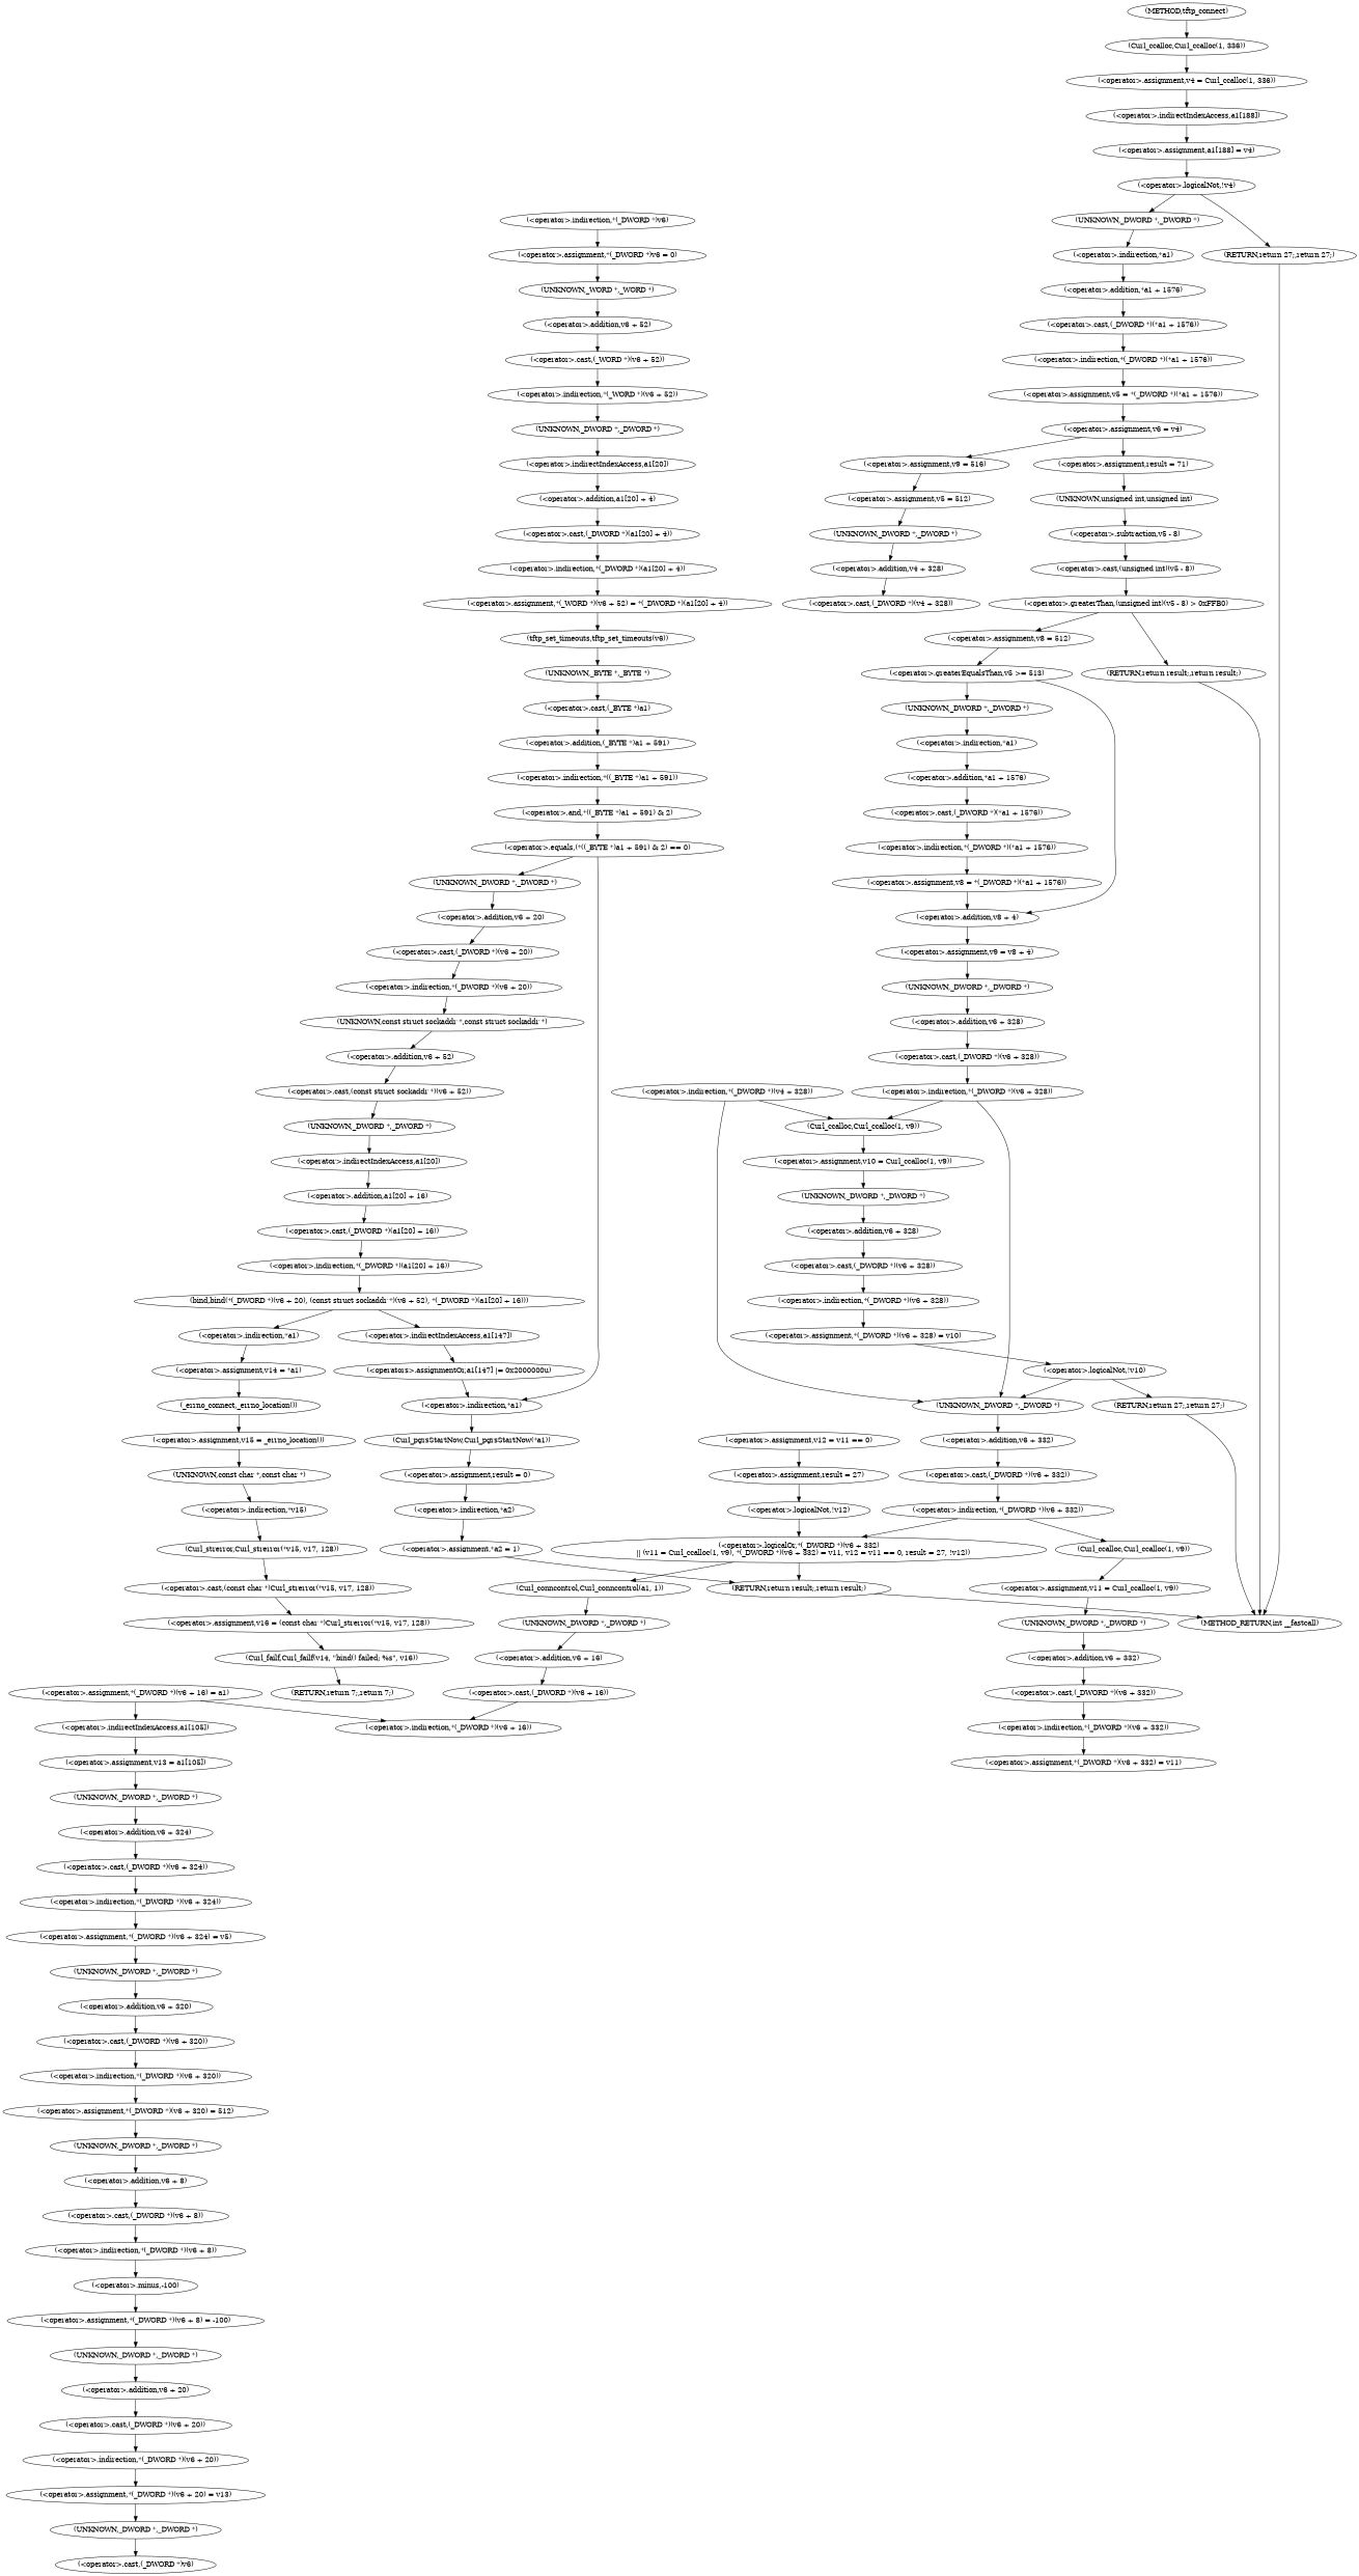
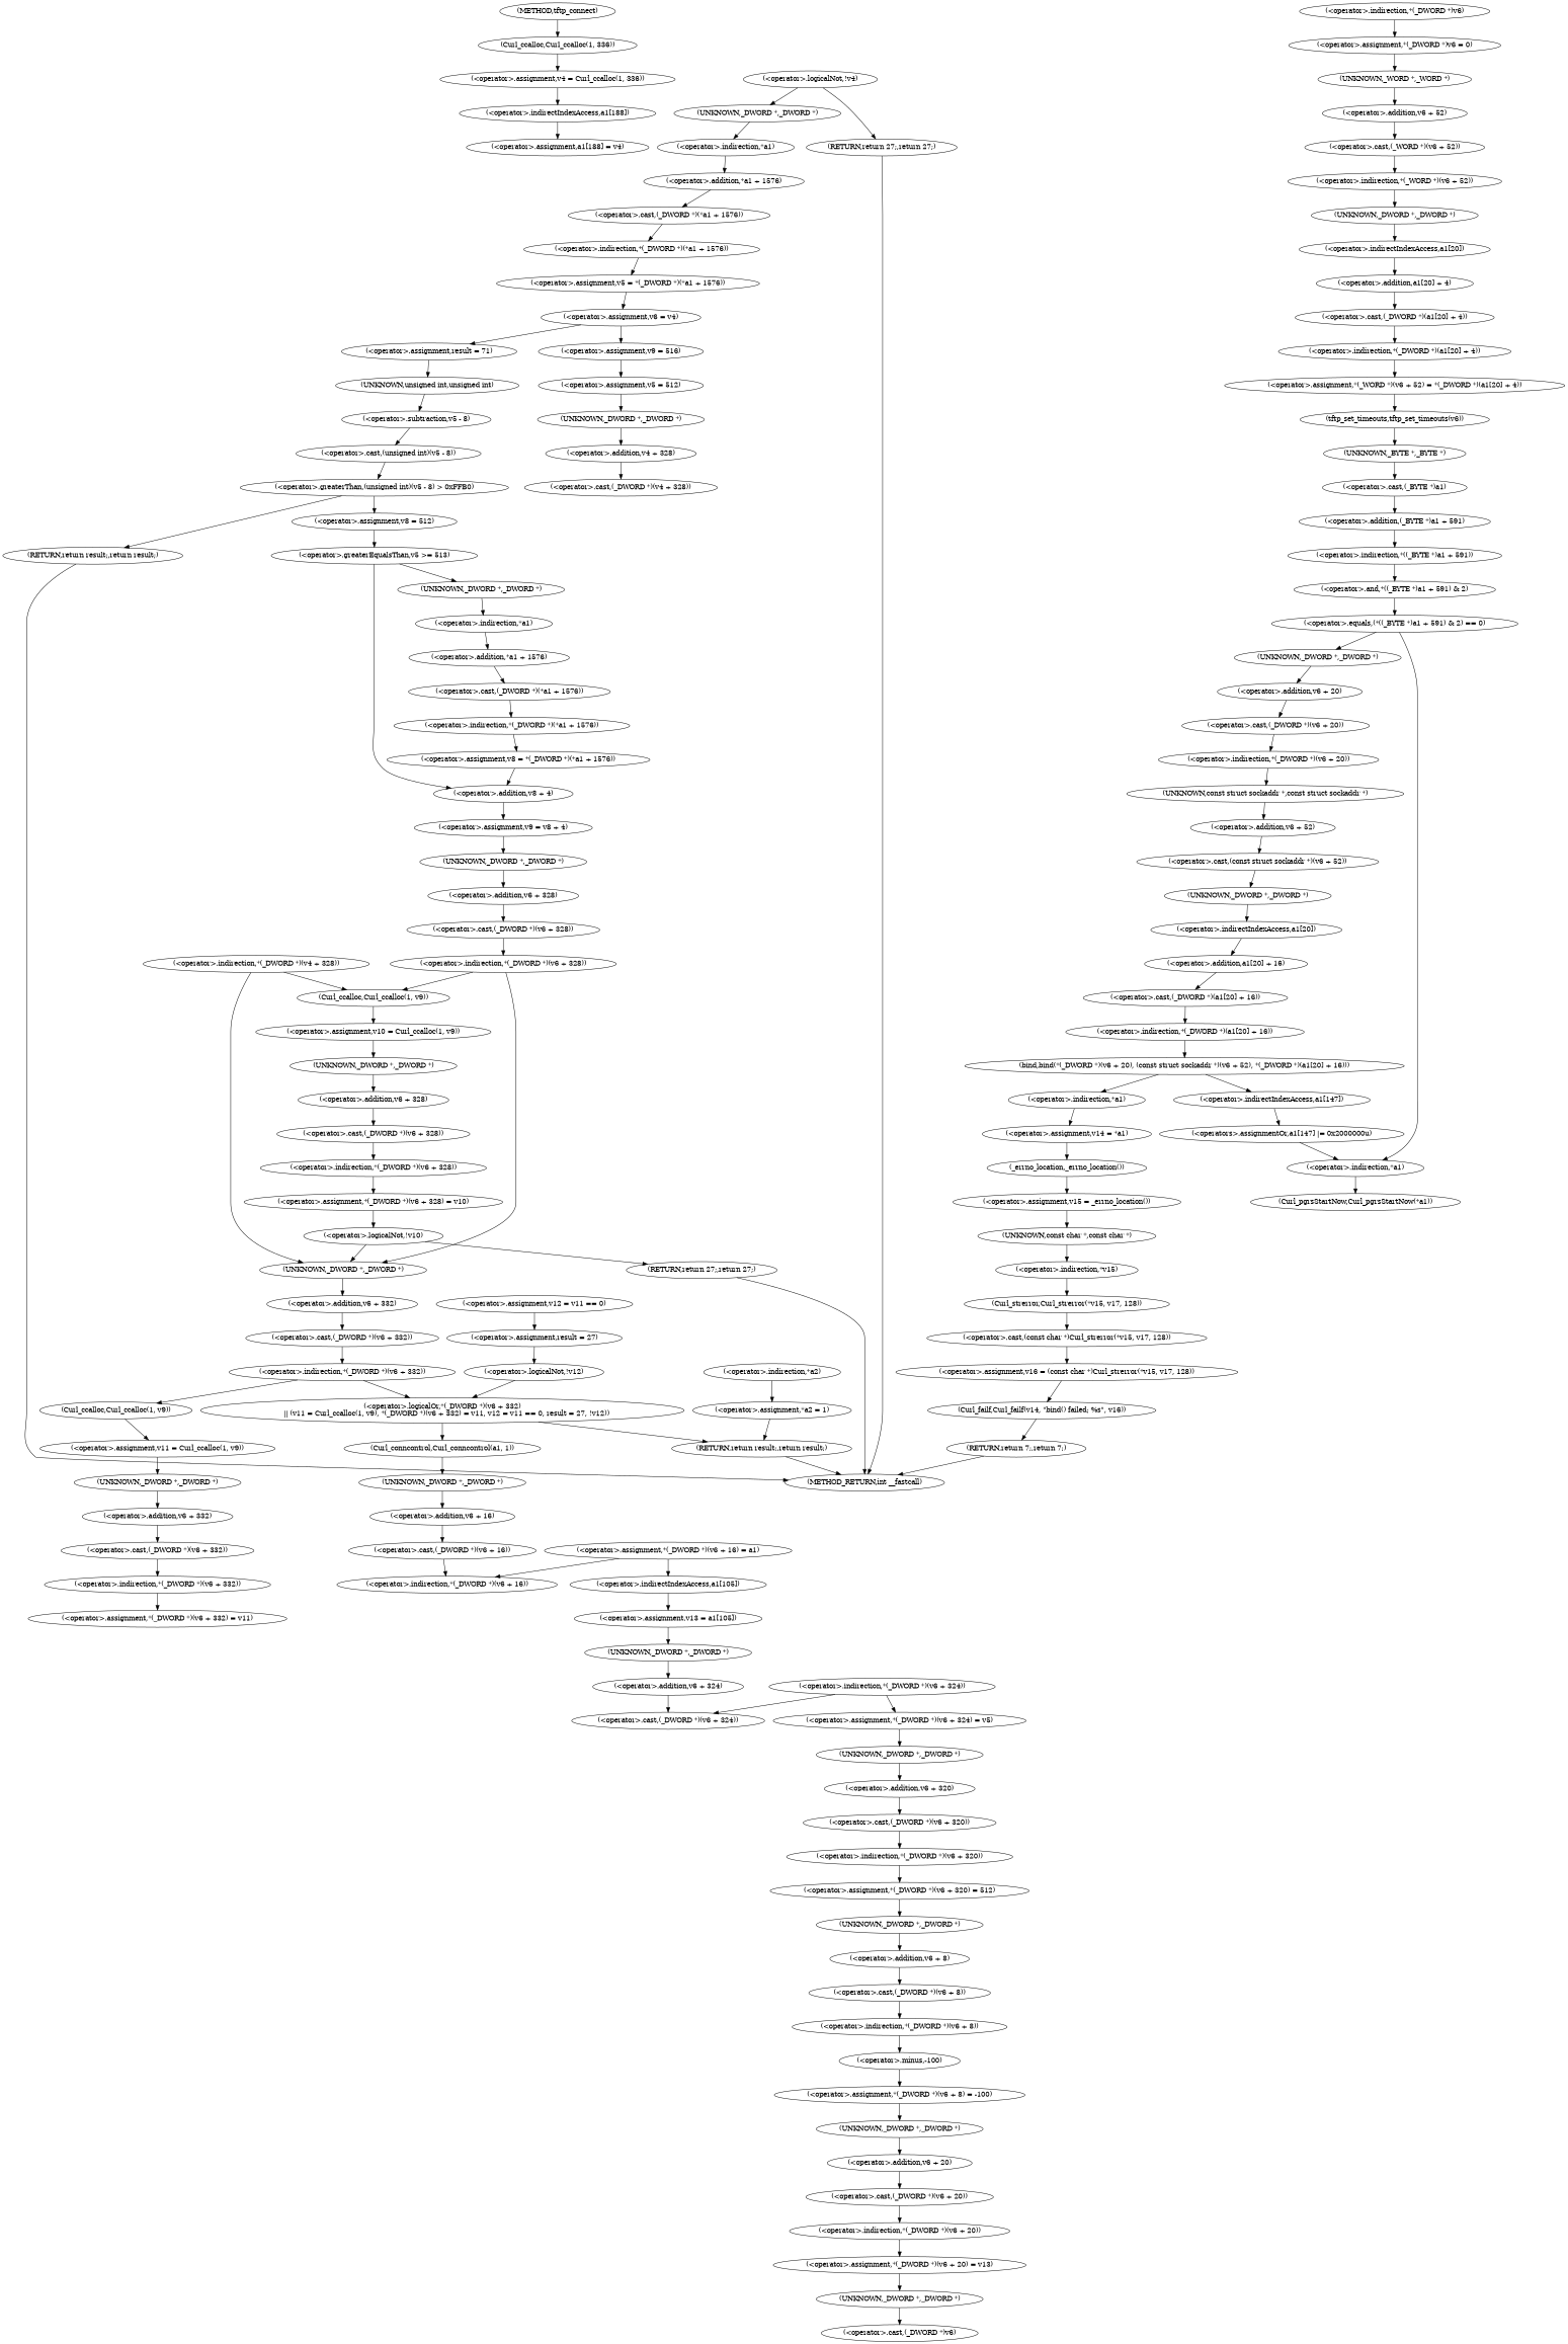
  digraph {
    n1 [label="(<operator>.assignment,v4 = Curl_ccalloc(1, 336))"]
    n2 [label="(<operator>.indirectIndexAccess,a1[188])"]
    n3 [label="(<operator>.assignment,a1[188] = v4)"]
    n4 [label="(Curl_ccalloc,Curl_ccalloc(1, 336))"]
    n5 [label="(<operator>.logicalNot,!v4)"]
    n6 [label="(RETURN,return 27;,return 27;)"]
    n7 [label="(UNKNOWN,_DWORD *,_DWORD *)"]
    n8 [label="(METHOD_RETURN,int __fastcall)"]
    n9 [label="(<operator>.indirection,*a1)"]
    n10 [label="(<operator>.assignment,v5 = *(_DWORD *)(*a1 + 1576))"]
    n11 [label="(<operator>.assignment,v6 = v4)"]
    n12 [label="(<operator>.assignment,result = 71)"]
    n13 [label="(<operator>.assignment,v9 = 516)"]
    n14 [label="(<operator>.indirection,*(_DWORD *)(*a1 + 1576))"]
    n15 [label="(<operator>.cast,(_DWORD *)(*a1 + 1576))"]
    n16 [label="(<operator>.addition,*a1 + 1576)"]
    n17 [label="(UNKNOWN,unsigned int,unsigned int)"]
    n18 [label="(<operator>.assignment,v5 = 512)"]
    n19 [label="(<operator>.subtraction,v5 - 8)"]
    n20 [label="(<operator>.greaterThan,(unsigned int)(v5 - 8) > 0xFFB0)"]
    n21 [label="(RETURN,return result;,return result;)"]
    n22 [label="(<operator>.assignment,v8 = 512)"]
    n23 [label="(<operator>.greaterEqualsThan,v5 >= 513)"]
    n24 [label="(<operator>.cast,(unsigned int)(v5 - 8))"]
    n25 [label="(UNKNOWN,_DWORD *,_DWORD *)"]
    n26 [label="(<operator>.addition,v8 + 4)"]
    n27 [label="(<operator>.indirection,*a1)"]
    n28 [label="(<operator>.assignment,v9 = v8 + 4)"]
    n29 [label="(<operator>.assignment,v8 = *(_DWORD *)(*a1 + 1576))"]
    n30 [label="(<operator>.indirection,*(_DWORD *)(*a1 + 1576))"]
    n31 [label="(<operator>.cast,(_DWORD *)(*a1 + 1576))"]
    n32 [label="(<operator>.addition,*a1 + 1576)"]
    n33 [label="(UNKNOWN,_DWORD *,_DWORD *)"]
    n34 [label="(<operator>.addition,v6 + 328)"]
    n35 [label="(<operator>.indirection,*(_DWORD *)(v6 + 328))"]
    n36 [label="(Curl_ccalloc,Curl_ccalloc(1, v9))"]
    n37 [label="(UNKNOWN,_DWORD *,_DWORD *)"]
    n38 [label="(<operator>.assignment,v10 = Curl_ccalloc(1, v9))"]
    n39 [label="(<operator>.addition,v6 + 332)"]
    n40 [label="(<operator>.cast,(_DWORD *)(v6 + 328))"]
    n41 [label="(UNKNOWN,_DWORD *,_DWORD *)"]
    n42 [label="(<operator>.addition,v4 + 328)"]
    n43 [label="(<operator>.indirection,*(_DWORD *)(v4 + 328))"]
    n44 [label="(<operator>.cast,(_DWORD *)(v4 + 328))"]
    n45 [label="(UNKNOWN,_DWORD *,_DWORD *)"]
    n46 [label="(<operator>.addition,v6 + 328)"]
    n47 [label="(<operator>.assignment,*(_DWORD *)(v6 + 328) = v10)"]
    n48 [label="(<operator>.logicalNot,!v10)"]
    n49 [label="(RETURN,return 27;,return 27;)"]
    n50 [label="(<operator>.indirection,*(_DWORD *)(v6 + 328))"]
    n51 [label="(<operator>.cast,(_DWORD *)(v6 + 328))"]
    n52 [label="(<operator>.logicalOr,*(_DWORD *)(v6 + 332)\n    || (v11 = Curl_ccalloc(1, v9), *(_DWORD *)(v6 + 332) = v11, v12 = v11 == 0, result = 27, !v12))"]
    n53 [label="(Curl_conncontrol,Curl_conncontrol(a1, 1))"]
    n54 [label="(RETURN,return result;,return result;)"]
    n55 [label="(UNKNOWN,_DWORD *,_DWORD *)"]
    n56 [label="(<operator>.indirection,*(_DWORD *)(v6 + 332))"]
    n57 [label="(Curl_ccalloc,Curl_ccalloc(1, v9))"]
    n58 [label="(<operator>.assignment,v11 = Curl_ccalloc(1, v9))"]
    n59 [label="(<operator>.cast,(_DWORD *)(v6 + 332))"]
    n60 [label="(UNKNOWN,_DWORD *,_DWORD *)"]
    n61 [label="(<operator>.addition,v6 + 332)"]
    n62 [label="(<operator>.assignment,*(_DWORD *)(v6 + 332) = v11)"]
    n63 [label="(<operator>.indirection,*(_DWORD *)(v6 + 332))"]
    n64 [label="(<operator>.cast,(_DWORD *)(v6 + 332))"]
    n65 [label="(<operator>.assignment,v12 = v11 == 0)"]
    n66 [label="(<operator>.assignment,result = 27)"]
    n67 [label="(<operator>.logicalNot,!v12)"]
    n68 [label="(<operator>.addition,v6 + 16)"]
    n69 [label="(<operator>.assignment,*(_DWORD *)(v6 + 16) = a1)"]
    n70 [label="(<operator>.indirectIndexAccess,a1[105])"]
    n71 [label="(<operator>.indirection,*(_DWORD *)(v6 + 16))"]
    n72 [label="(<operator>.assignment,v13 = a1[105])"]
    n73 [label="(<operator>.cast,(_DWORD *)(v6 + 16))"]
    n74 [label="(UNKNOWN,_DWORD *,_DWORD *)"]
    n75 [label="(<operator>.addition,v6 + 324)"]
    n76 [label="(<operator>.assignment,*(_DWORD *)(v6 + 324) = v5)"]
    n77 [label="(UNKNOWN,_DWORD *,_DWORD *)"]
    n78 [label="(<operator>.addition,v6 + 320)"]
    n79 [label="(<operator>.indirection,*(_DWORD *)(v6 + 324))"]
    n80 [label="(<operator>.cast,(_DWORD *)(v6 + 324))"]
    n81 [label="(<operator>.assignment,*(_DWORD *)(v6 + 320) = 512)"]
    n82 [label="(UNKNOWN,_DWORD *,_DWORD *)"]
    n83 [label="(<operator>.addition,v6 + 8)"]
    n84 [label="(<operator>.indirection,*(_DWORD *)(v6 + 320))"]
    n85 [label="(<operator>.cast,(_DWORD *)(v6 + 320))"]
    n86 [label="(<operator>.assignment,*(_DWORD *)(v6 + 8) = -100)"]
    n87 [label="(UNKNOWN,_DWORD *,_DWORD *)"]
    n88 [label="(<operator>.addition,v6 + 20)"]
    n89 [label="(<operator>.indirection,*(_DWORD *)(v6 + 8))"]
    n90 [label="(<operator>.minus,-100)"]
    n91 [label="(<operator>.cast,(_DWORD *)(v6 + 8))"]
    n92 [label="(<operator>.assignment,*(_DWORD *)(v6 + 20) = v13)"]
    n93 [label="(UNKNOWN,_DWORD *,_DWORD *)"]
    n94 [label="(<operator>.cast,(_DWORD *)v6)"]
    n95 [label="(<operator>.indirection,*(_DWORD *)(v6 + 20))"]
    n96 [label="(<operator>.cast,(_DWORD *)(v6 + 20))"]
    n97 [label="(<operator>.assignment,*(_DWORD *)v6 = 0)"]
    n98 [label="(UNKNOWN,_WORD *,_WORD *)"]
    n99 [label="(<operator>.addition,v6 + 52)"]
    n100 [label="(<operator>.indirection,*(_DWORD *)v6)"]
    n101 [label="(<operator>.assignment,*(_WORD *)(v6 + 52) = *(_DWORD *)(a1[20] + 4))"]
    n102 [label="(tftp_set_timeouts,tftp_set_timeouts(v6))"]
    n103 [label="(UNKNOWN,_BYTE *,_BYTE *)"]
    n104 [label="(<operator>.indirection,*(_WORD *)(v6 + 52))"]
    n105 [label="(UNKNOWN,_DWORD *,_DWORD *)"]
    n106 [label="(<operator>.indirectIndexAccess,a1[20])"]
    n107 [label="(<operator>.cast,(_WORD *)(v6 + 52))"]
    n108 [label="(<operator>.indirection,*(_DWORD *)(a1[20] + 4))"]
    n109 [label="(<operator>.cast,(_DWORD *)(a1[20] + 4))"]
    n110 [label="(<operator>.addition,a1[20] + 4)"]
    n111 [label="(<operator>.cast,(_BYTE *)a1)"]
    n112 [label="(<operator>.equals,(*((_BYTE *)a1 + 591) & 2) == 0)"]
    n113 [label="(UNKNOWN,_DWORD *,_DWORD *)"]
    n114 [label="(<operator>.indirection,*a1)"]
    n115 [label="(<operator>.addition,v6 + 20)"]
    n116 [label="(Curl_pgrsStartNow,Curl_pgrsStartNow(*a1))"]
    n117 [label="(<operator>.and,*((_BYTE *)a1 + 591) & 2)"]
    n118 [label="(<operator>.indirection,*((_BYTE *)a1 + 591))"]
    n119 [label="(<operator>.addition,(_BYTE *)a1 + 591)"]
    n120 [label="(bind,bind(*(_DWORD *)(v6 + 20), (const struct sockaddr *)(v6 + 52), *(_DWORD *)(a1[20] + 16)))"]
    n121 [label="(<operator>.indirection,*a1)"]
    n122 [label="(<operator>.indirectIndexAccess,a1[147])"]
    n123 [label="(<operator>.assignment,v14 = *a1)"]
    n124 [label="(<operators>.assignmentOr,a1[147] |= 0x2000000u)"]
    n125 [label="(<operator>.indirection,*(_DWORD *)(v6 + 20))"]
    n126 [label="(UNKNOWN,const struct sockaddr *,const struct sockaddr *)"]
    n127 [label="(<operator>.addition,v6 + 52)"]
    n128 [label="(<operator>.cast,(_DWORD *)(v6 + 20))"]
    n129 [label="(<operator>.cast,(const struct sockaddr *)(v6 + 52))"]
    n130 [label="(UNKNOWN,_DWORD *,_DWORD *)"]
    n131 [label="(<operator>.indirectIndexAccess,a1[20])"]
    n132 [label="(<operator>.indirection,*(_DWORD *)(a1[20] + 16))"]
    n133 [label="(<operator>.cast,(_DWORD *)(a1[20] + 16))"]
    n134 [label="(<operator>.addition,a1[20] + 16)"]
-   n135 [label="(_errno_connect,_errno_location())"]
+   n135 [label="(_errno_location,_errno_location())"]
    n136 [label="(<operator>.assignment,v15 = _errno_location())"]
    n137 [label="(UNKNOWN,const char *,const char *)"]
    n138 [label="(<operator>.indirection,*v15)"]
    n139 [label="(<operator>.assignment,v16 = (const char *)Curl_strerror(*v15, v17, 128))"]
    n140 [label="(Curl_failf,Curl_failf(v14, \"bind() failed; %s\", v16))"]
    n141 [label="(RETURN,return 7;,return 7;)"]
    n142 [label="(<operator>.cast,(const char *)Curl_strerror(*v15, v17, 128))"]
    n143 [label="(Curl_strerror,Curl_strerror(*v15, v17, 128))"]
-   n144 [label="(<operator>.assignment,result = 0)"]
    n145 [label="(<operator>.indirection,*a2)"]
    n146 [label="(<operator>.assignment,*a2 = 1)"]
    n147 [label="(METHOD,tftp_connect)"]
    n1 -> n2
    n2 -> n3
-   n3 -> n5
    n4 -> n1
    n5 -> n6
    n5 -> n7
    n6 -> n8
    n7 -> n9
    n9 -> n16
    n10 -> n11
    n11 -> n12
    n11 -> n13
    n12 -> n17
    n13 -> n18
    n14 -> n10
    n15 -> n14
    n16 -> n15
    n17 -> n19
    n18 -> n41
    n19 -> n24
    n20 -> n21
    n20 -> n22
    n21 -> n8
    n22 -> n23
    n23 -> n25
    n23 -> n26
    n24 -> n20
    n25 -> n27
    n26 -> n28
    n27 -> n32
    n28 -> n33
    n29 -> n26
    n30 -> n29
    n31 -> n30
    n32 -> n31
    n33 -> n34
    n34 -> n40
    n35 -> n36
    n35 -> n37
    n36 -> n38
    n37 -> n39
    n38 -> n45
    n39 -> n59
    n40 -> n35
    n41 -> n42
    n42 -> n44
    n43 -> n36
    n43 -> n37
    n45 -> n46
    n46 -> n51
    n47 -> n48
    n48 -> n37
    n48 -> n49
    n49 -> n8
    n50 -> n47
    n51 -> n50
    n52 -> n53
    n52 -> n54
    n53 -> n55
    n54 -> n8
    n55 -> n68
    n56 -> n52
    n56 -> n57
    n57 -> n58
    n58 -> n60
    n59 -> n56
    n60 -> n61
    n61 -> n64
    n63 -> n62
    n64 -> n63
    n65 -> n66
    n66 -> n67
    n67 -> n52
    n68 -> n73
    n69 -> n70
    n69 -> n71
    n70 -> n72
    n72 -> n74
    n73 -> n71
    n74 -> n75
    n75 -> n80
    n76 -> n77
    n77 -> n78
    n78 -> n85
    n79 -> n76
-   n80 -> n79
+   n79 -> n80
    n81 -> n82
    n82 -> n83
    n83 -> n91
    n84 -> n81
    n85 -> n84
    n86 -> n87
    n87 -> n88
    n88 -> n96
    n89 -> n90
    n90 -> n86
    n91 -> n89
    n92 -> n93
    n93 -> n94
    n95 -> n92
    n96 -> n95
    n97 -> n98
    n98 -> n99
    n99 -> n107
    n100 -> n97
    n101 -> n102
    n102 -> n103
    n103 -> n111
    n104 -> n105
    n105 -> n106
    n106 -> n110
    n107 -> n104
    n108 -> n101
    n109 -> n108
    n110 -> n109
    n111 -> n119
    n112 -> n113
    n112 -> n114
    n113 -> n115
    n114 -> n116
    n115 -> n128
-   n116 -> n144
    n117 -> n112
    n118 -> n117
    n119 -> n118
    n120 -> n121
    n120 -> n122
    n121 -> n123
    n122 -> n124
    n123 -> n135
    n124 -> n114
    n125 -> n126
    n126 -> n127
    n127 -> n129
    n128 -> n125
    n129 -> n130
    n130 -> n131
    n131 -> n134
    n132 -> n120
    n133 -> n132
    n134 -> n133
    n135 -> n136
    n136 -> n137
    n137 -> n138
    n138 -> n143
    n139 -> n140
    n140 -> n141
+   n141 -> n8
    n142 -> n139
    n143 -> n142
-   n144 -> n145
    n145 -> n146
    n146 -> n54
    n147 -> n4
  }
